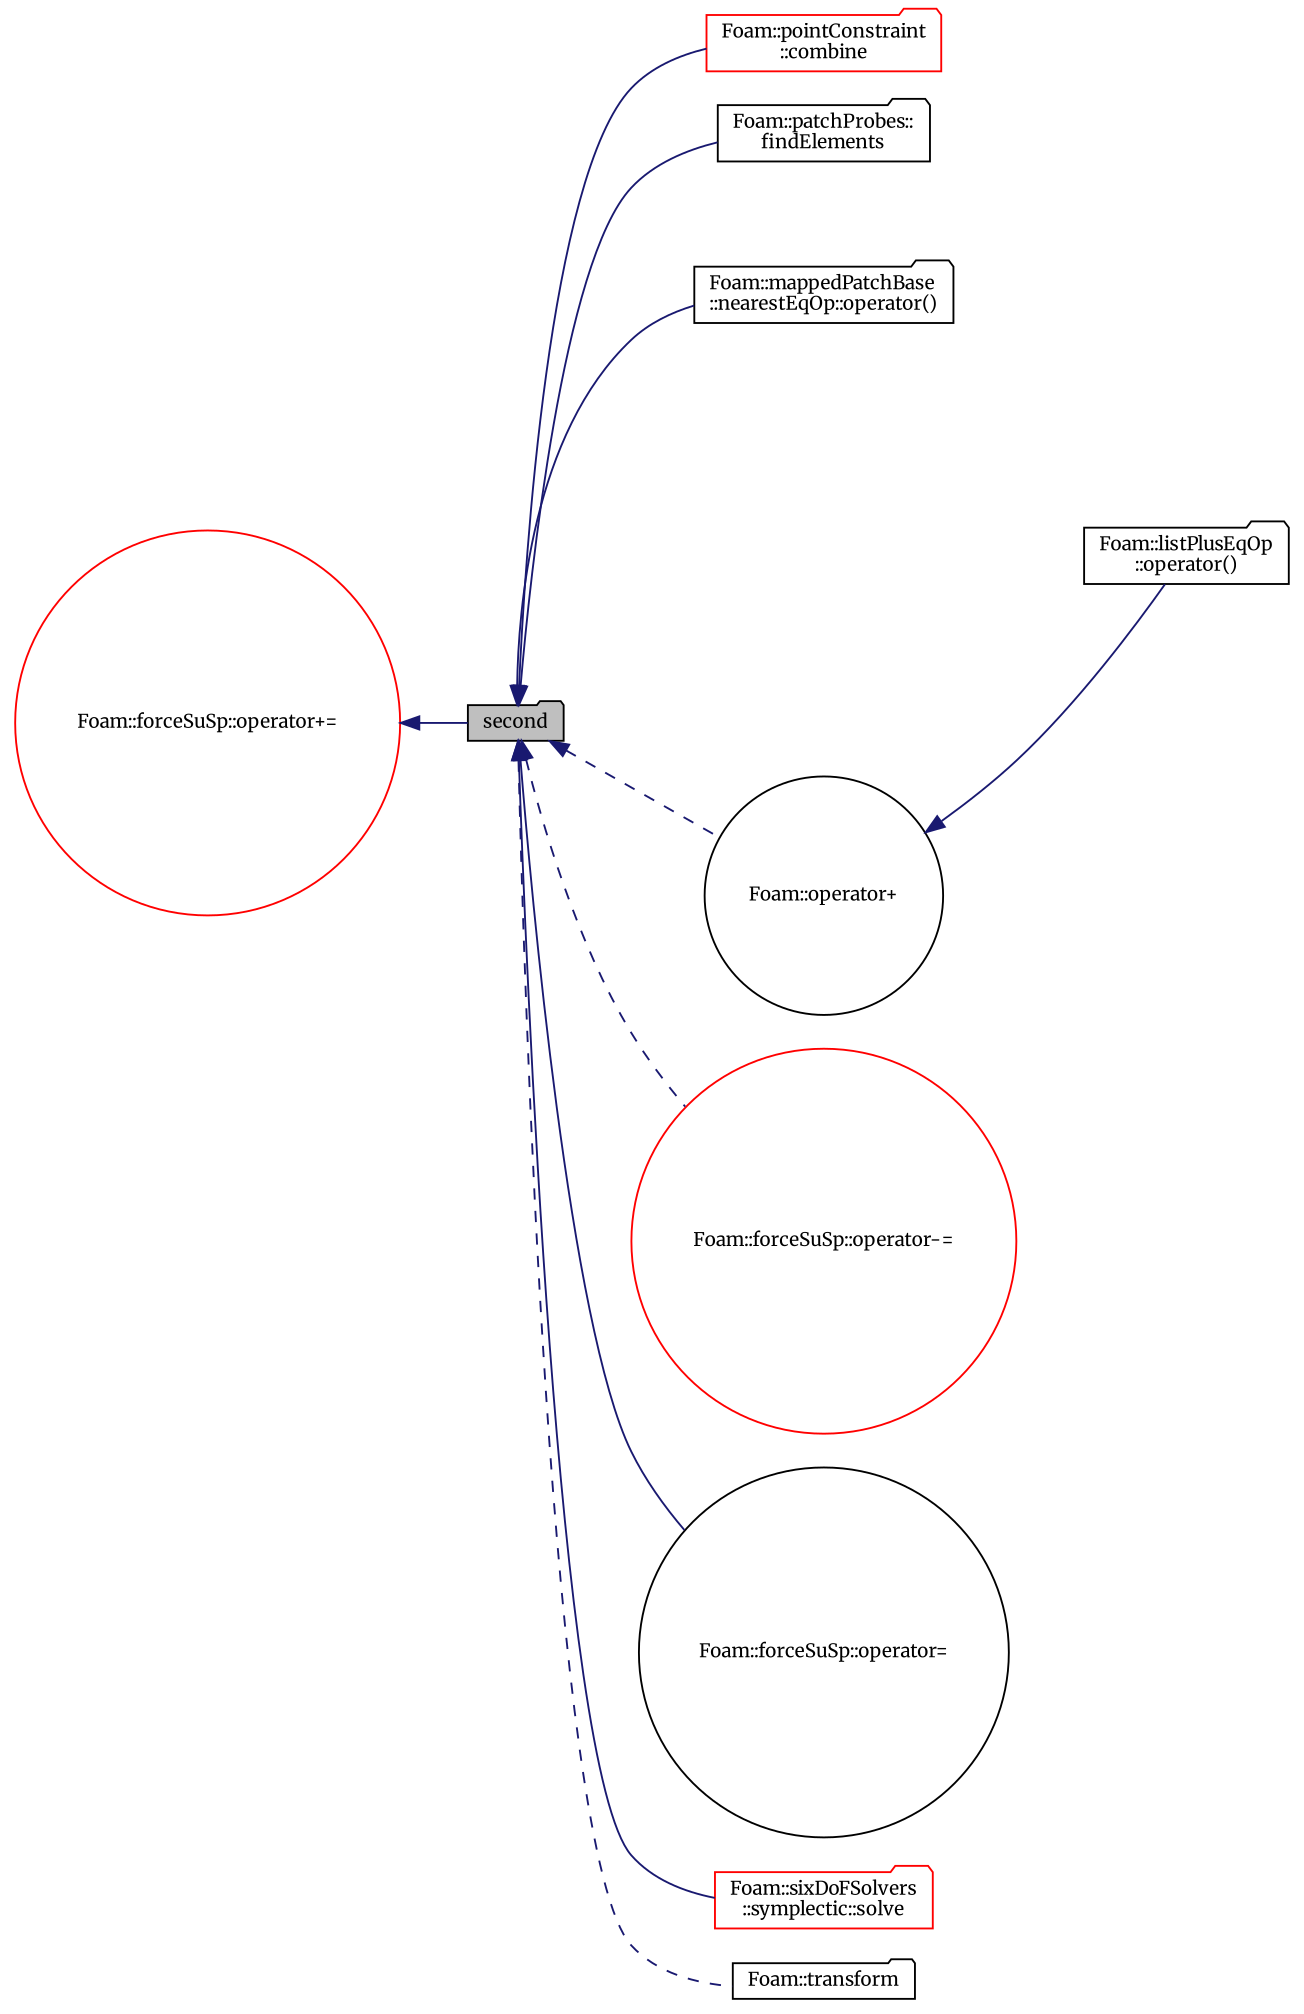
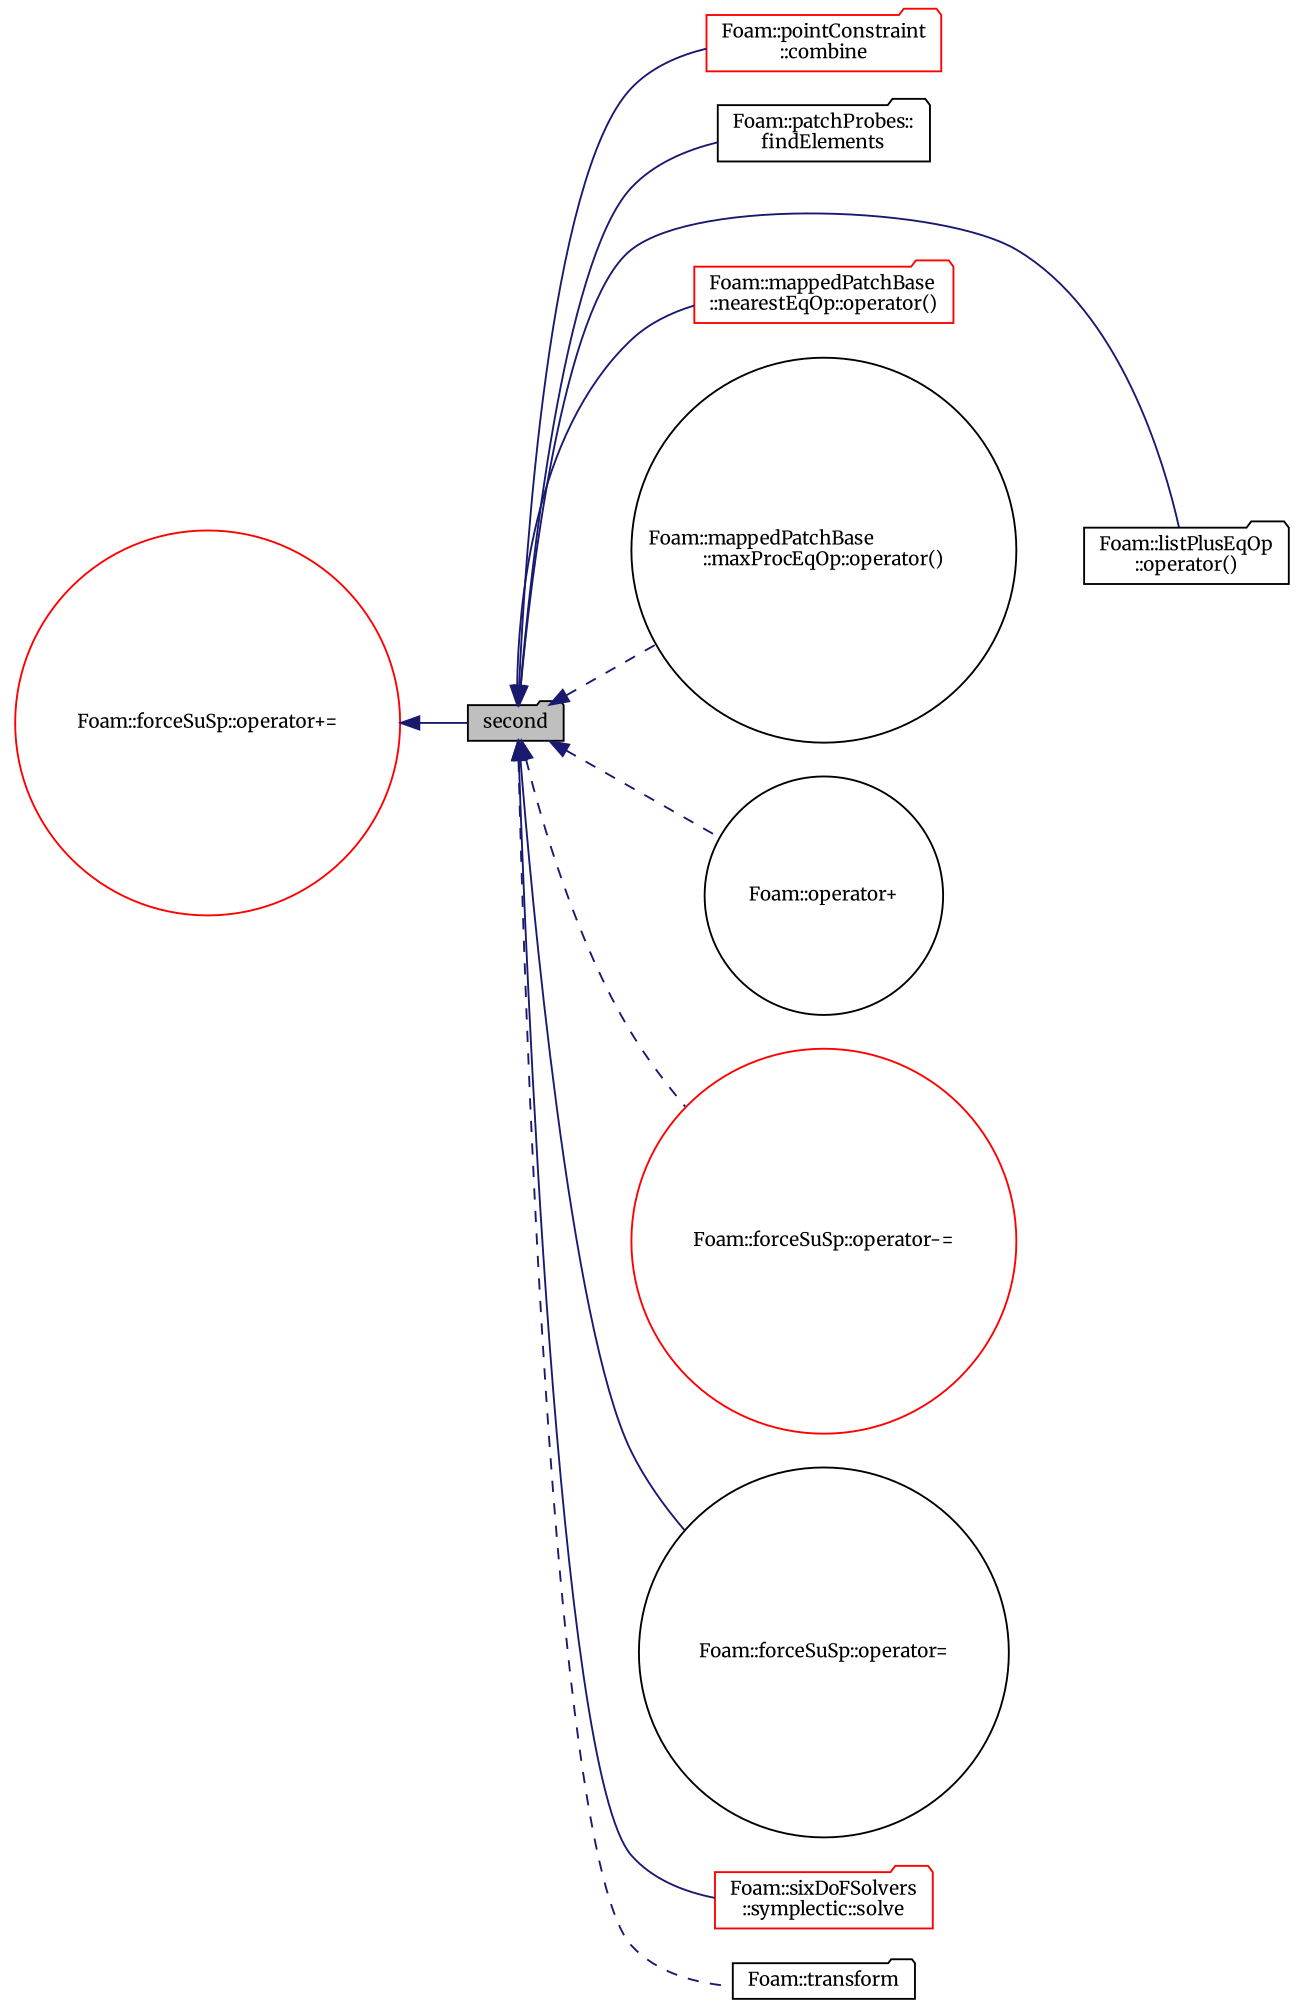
  digraph {
    fontname=Merriweather
    rankdir=LR
    node [color=black fontname=Merriweather fontsize=10 shape=folder]
    edge [color=midnightblue dir=back fontname=Merriweather fontsize=10 labelfontname=Helvetica labelfontsize=10 style=solid]
    n1 [fillcolor=grey75 fontcolor=black height=0.2 label=second style=filled width=0.4]
    n2 [color=red height=0.2 label="Foam::pointConstraint\l::combine" width=0.4]
    n3 [height=0.2 label="Foam::patchProbes::\lfindElements" width=0.4]
    n4 [height=0.2 label="Foam::listPlusEqOp\l::operator()" width=0.4]
-   n5 [height=0.2 label="Foam::mappedPatchBase\l::nearestEqOp::operator()" width=0.4]
+   n5 [color=red height=0.2 label="Foam::mappedPatchBase\l::nearestEqOp::operator()" width=0.4]
+   n6 [height=0.2 label="Foam::mappedPatchBase\l::maxProcEqOp::operator()" shape=circle width=0.4]
    n7 [height=0.2 label="Foam::operator+" shape=circle width=0.4]
    n8 [color=red height=0.2 label="Foam::forceSuSp::operator-=" shape=circle width=0.4]
    n9 [height=0.2 label="Foam::forceSuSp::operator=" shape=circle width=0.4]
    n10 [color=red height=0.2 label="Foam::sixDoFSolvers\l::symplectic::solve" width=0.4]
    n11 [height=0.2 label="Foam::transform" width=0.4]
    n12 [color=red height=0.2 label="Foam::forceSuSp::operator+=" shape=circle width=0.4]
    n1 -> n2
    n1 -> n3
-   n7 -> n4
+   n1 -> n4
    n1 -> n5
+   n1 -> n6 [style=dashed]
    n1 -> n7 [style=dashed]
    n1 -> n8 [style=dashed]
    n1 -> n9
    n1 -> n10
    n1 -> n11 [style=dashed]
    n12 -> n1
  }
